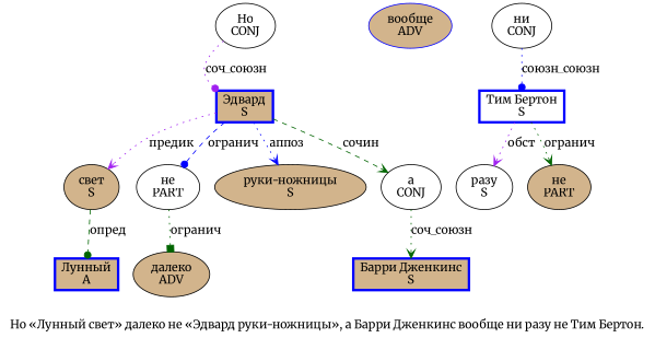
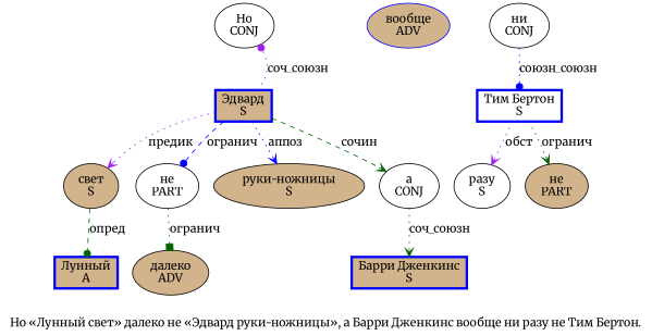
  digraph {
    fontname=Merriweather
    label="Но «Лунный свет» далеко не «Эдвард руки-ножницы», а Барри Дженкинс вообще ни разу не Тим Бертон."
    node [fillcolor=tan fontname=Merriweather penwidth=1 shape=ellipse style=filled]
    edge [arrowhead=vee color=darkgreen fontname=Merriweather style=dotted]
    n1 [fillcolor=white label="Но\nCONJ"]
    n2 [color=blue label="Эдвард\nS" penwidth=3 shape=box]
    n3 [label="свет\nS"]
    n4 [fillcolor=white label="не\nPART"]
    n5 [label="руки-ножницы\nS"]
    n6 [fillcolor=white label="а\nCONJ"]
    n7 [color=blue label="Лунный\nA" penwidth=3 shape=box]
    n8 [label="далеко\nADV"]
    n9 [color=blue label="Барри Дженкинс\nS" penwidth=3 shape=box]
    n10 [color=blue label="вообще\nADV"]
    n11 [fillcolor=white label="ни\nCONJ"]
    n12 [color=blue fillcolor=white label="Тим Бертон\nS" penwidth=3 shape=box]
    n13 [fillcolor=white label="разу\nS"]
    n14 [label="не\nPART"]
-   n1 -> n2 [arrowhead=dot color=purple label="соч_союзн"]
+   n2 -> n1 [arrowhead=dot color=purple label="соч_союзн"]
    n2 -> n3 [color=purple label="предик"]
    n2 -> n4 [arrowhead=dot color=blue label="огранич" style=dashed]
    n2 -> n5 [color=blue label="аппоз"]
    n2 -> n6 [label="сочин" style=dashed]
    n3 -> n7 [arrowhead=dot label="опред" style=dashed]
    n4 -> n8 [arrowhead=box label="огранич"]
    n6 -> n9 [label="соч_союзн"]
    n11 -> n12 [arrowhead=dot color=blue label="союзн_союзн"]
    n12 -> n13 [color=purple label="обст"]
    n12 -> n14 [label="огранич"]
  }
